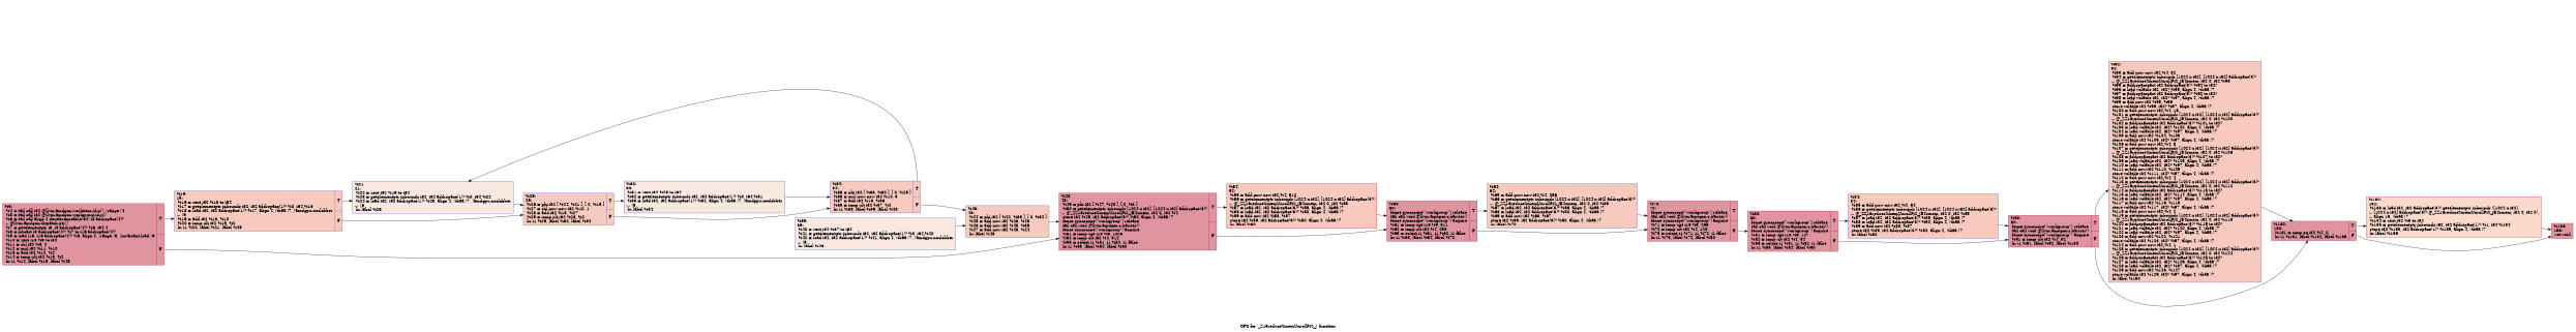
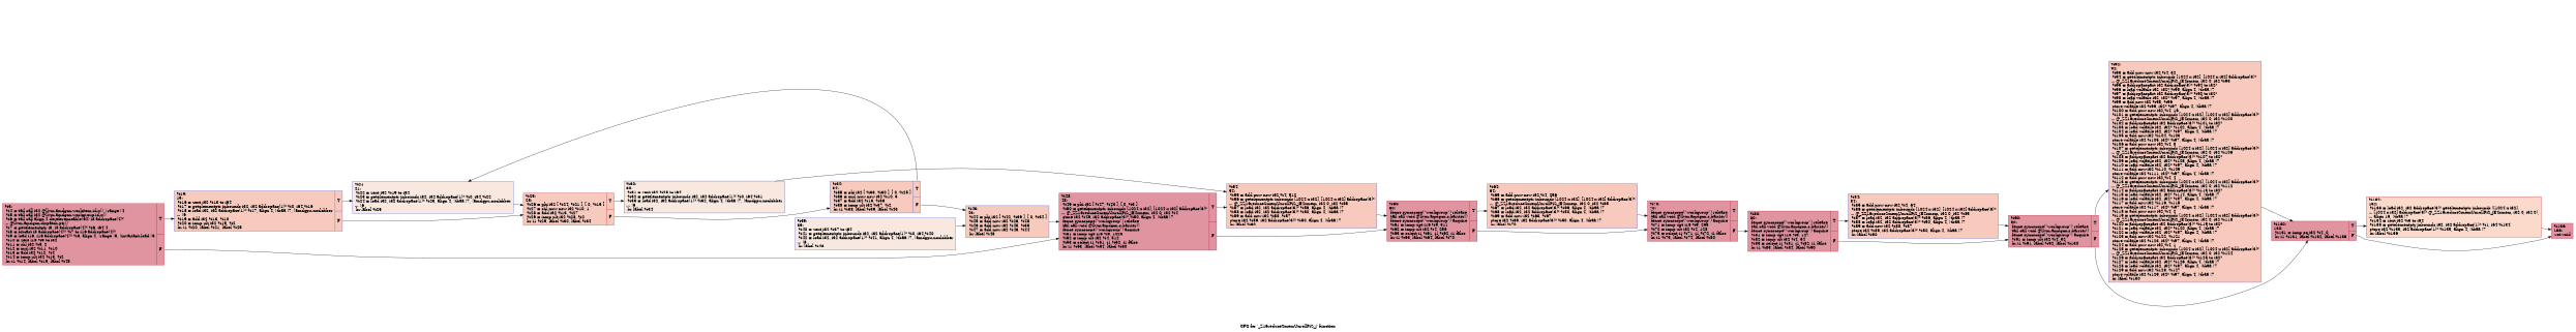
  digraph {
    label="CFG for '_Z16reduceSmemUnrollPiS_j' function"
    rankdir=LR
    node [color="#3d50c3ff" fillcolor="#b70d2870" shape=record style=filled]
    edge [tailport=s1]
    n1 [color="#b70d28ff" label="{%3:\l  %4 = tail call i32 @llvm.amdgcn.workitem.id.x(), !range !4\l  %5 = tail call i32 @llvm.amdgcn.workgroup.id.x()\l  %6 = tail call align 4 dereferenceable(64) i8 addrspace(4)*\l... @llvm.amdgcn.dispatch.ptr()\l  %7 = getelementptr i8, i8 addrspace(4)* %6, i64 4\l  %8 = bitcast i8 addrspace(4)* %7 to i16 addrspace(4)*\l  %9 = load i16, i16 addrspace(4)* %8, align 4, !range !5, !invariant.load !6\l  %10 = zext i16 %9 to i32\l  %11 = shl i32 %5, 2\l  %12 = mul i32 %11, %10\l  %13 = add i32 %12, %4\l  %14 = icmp ult i32 %13, %2\l  br i1 %14, label %15, label %48\l|{<s0>T|<s1>F}}"]
    n2 [fillcolor="#ef886b70" label="{%15:\l15:                                               \l  %16 = zext i32 %13 to i64\l  %17 = getelementptr inbounds i32, i32 addrspace(1)* %0, i64 %16\l  %18 = load i32, i32 addrspace(1)* %17, align 4, !tbaa !7, !amdgpu.noclobber\l... !6\l  %19 = add i32 %13, %10\l  %20 = icmp ult i32 %19, %2\l  br i1 %20, label %21, label %25\l|{<s0>T|<s1>F}}"]
    n3 [color="#b70d28ff" label="{%48:\l48:                                               \l  %49 = phi i32 [ %47, %43 ], [ 0, %3 ]\l  %50 = getelementptr inbounds [1024 x i32], [1024 x i32] addrspace(3)*\l... @_ZZ16reduceSmemUnrollPiS_jE4smem, i32 0, i32 %4\l  store i32 %49, i32 addrspace(3)* %50, align 4, !tbaa !7\l  fence syncscope(\"workgroup\") release\l  tail call void @llvm.amdgcn.s.barrier()\l  fence syncscope(\"workgroup\") acquire\l  %51 = icmp ugt i16 %9, 1023\l  %52 = icmp ult i32 %4, 512\l  %53 = select i1 %51, i1 %52, i1 false\l  br i1 %53, label %54, label %60\l|{<s0>T|<s1>F}}"]
    n4 [fillcolor="#f1ccb870" label="{%21:\l21:                                               \l  %22 = zext i32 %19 to i64\l  %23 = getelementptr inbounds i32, i32 addrspace(1)* %0, i64 %22\l  %24 = load i32, i32 addrspace(1)* %23, align 4, !tbaa !7, !amdgpu.noclobber\l... !6\l  br label %25\l}"]
-   n5 [fillcolor="#ef886b70" label="{%25:\l25:                                               \l  %26 = phi i32 [ %24, %21 ], [ 0, %15 ]\l  %27 = shl nuw nsw i32 %10, 1\l  %28 = add i32 %13, %27\l  %29 = icmp ult i32 %28, %2\l  br i1 %29, label %30, label %34\l|{<s0>T|<s1>F}}"]
-   n6 [color="#b70d28ff" fillcolor="#ef886b70" label="{%54:\l54:                                               \l  %55 = add nuw nsw i32 %4, 512\l  %56 = getelementptr inbounds [1024 x i32], [1024 x i32] addrspace(3)*\l... @_ZZ16reduceSmemUnrollPiS_jE4smem, i32 0, i32 %55\l  %57 = load i32, i32 addrspace(3)* %56, align 4, !tbaa !7\l  %58 = load i32, i32 addrspace(3)* %50, align 4, !tbaa !7\l  %59 = add nsw i32 %58, %57\l  store i32 %59, i32 addrspace(3)* %50, align 4, !tbaa !7\l  br label %60\l}"]
+   n5 [color="#b70d28ff" fillcolor="#ef886b70" label="{%25:\l25:                                               \l  %26 = phi i32 [ %24, %21 ], [ 0, %15 ]\l  %27 = shl nuw nsw i32 %10, 1\l  %28 = add i32 %13, %27\l  %29 = icmp ult i32 %28, %2\l  br i1 %29, label %30, label %34\l|{<s0>T|<s1>F}}"]
+   n6 [fillcolor="#ef886b70" label="{%54:\l54:                                               \l  %55 = add nuw nsw i32 %4, 512\l  %56 = getelementptr inbounds [1024 x i32], [1024 x i32] addrspace(3)*\l... @_ZZ16reduceSmemUnrollPiS_jE4smem, i32 0, i32 %55\l  %57 = load i32, i32 addrspace(3)* %56, align 4, !tbaa !7\l  %58 = load i32, i32 addrspace(3)* %50, align 4, !tbaa !7\l  %59 = add nsw i32 %58, %57\l  store i32 %59, i32 addrspace(3)* %50, align 4, !tbaa !7\l  br label %60\l}"]
    n7 [color="#b70d28ff" label="{%60:\l60:                                               \l  fence syncscope(\"workgroup\") release\l  tail call void @llvm.amdgcn.s.barrier()\l  fence syncscope(\"workgroup\") acquire\l  %61 = icmp ugt i16 %9, 511\l  %62 = icmp ult i32 %4, 256\l  %63 = select i1 %61, i1 %62, i1 false\l  br i1 %63, label %64, label %70\l|{<s0>T|<s1>F}}"]
    n8 [fillcolor="#f1ccb870" label="{%30:\l30:                                               \l  %31 = zext i32 %28 to i64\l  %32 = getelementptr inbounds i32, i32 addrspace(1)* %0, i64 %31\l  %33 = load i32, i32 addrspace(1)* %32, align 4, !tbaa !7, !amdgpu.noclobber\l... !6\l  br label %34\l}"]
    n9 [fillcolor="#ef886b70" label="{%34:\l34:                                               \l  %35 = phi i32 [ %33, %30 ], [ 0, %25 ]\l  %36 = mul nuw nsw i32 %10, 3\l  %37 = add i32 %13, %36\l  %38 = icmp ult i32 %37, %2\l  br i1 %38, label %39, label %43\l|{<s0>T|<s1>F}}"]
    n10 [fillcolor="#ef886b70" label="{%64:\l64:                                               \l  %65 = add nuw nsw i32 %4, 256\l  %66 = getelementptr inbounds [1024 x i32], [1024 x i32] addrspace(3)*\l... @_ZZ16reduceSmemUnrollPiS_jE4smem, i32 0, i32 %65\l  %67 = load i32, i32 addrspace(3)* %66, align 4, !tbaa !7\l  %68 = load i32, i32 addrspace(3)* %50, align 4, !tbaa !7\l  %69 = add nsw i32 %68, %67\l  store i32 %69, i32 addrspace(3)* %50, align 4, !tbaa !7\l  br label %70\l}"]
    n11 [color="#b70d28ff" label="{%70:\l70:                                               \l  fence syncscope(\"workgroup\") release\l  tail call void @llvm.amdgcn.s.barrier()\l  fence syncscope(\"workgroup\") acquire\l  %71 = icmp ugt i16 %9, 255\l  %72 = icmp ult i32 %4, 128\l  %73 = select i1 %71, i1 %72, i1 false\l  br i1 %73, label %74, label %80\l|{<s0>T|<s1>F}}"]
    n12 [fillcolor="#ef886b70" label="{%43:\l43:                                               \l  %44 = phi i32 [ %42, %39 ], [ 0, %34 ]\l  %45 = add nsw i32 %26, %48\l  %46 = add nsw i32 %45, %35\l  %47 = add nsw i32 %46, %44\l  br label %48\l}"]
    n13 [fillcolor="#f1ccb870" label="{%39:\l39:                                               \l  %40 = zext i32 %37 to i64\l  %41 = getelementptr inbounds i32, i32 addrspace(1)* %0, i64 %40\l  %42 = load i32, i32 addrspace(1)* %41, align 4, !tbaa !7, !amdgpu.noclobber\l... !6\l  br label %43\l}"]
    n14 [color="#b70d28ff" label="{%80:\l80:                                               \l  fence syncscope(\"workgroup\") release\l  tail call void @llvm.amdgcn.s.barrier()\l  fence syncscope(\"workgroup\") acquire\l  %81 = icmp ugt i16 %9, 127\l  %82 = icmp ult i32 %4, 64\l  %83 = select i1 %81, i1 %82, i1 false\l  br i1 %83, label %84, label %90\l|{<s0>T|<s1>F}}"]
    n15 [fillcolor="#ef886b70" label="{%84:\l84:                                               \l  %85 = add nuw nsw i32 %4, 64\l  %86 = getelementptr inbounds [1024 x i32], [1024 x i32] addrspace(3)*\l... @_ZZ16reduceSmemUnrollPiS_jE4smem, i32 0, i32 %85\l  %87 = load i32, i32 addrspace(3)* %86, align 4, !tbaa !7\l  %88 = load i32, i32 addrspace(3)* %50, align 4, !tbaa !7\l  %89 = add nsw i32 %88, %87\l  store i32 %89, i32 addrspace(3)* %50, align 4, !tbaa !7\l  br label %90\l}"]
    n16 [color="#b70d28ff" label="{%90:\l90:                                               \l  fence syncscope(\"workgroup\") release\l  tail call void @llvm.amdgcn.s.barrier()\l  fence syncscope(\"workgroup\") acquire\l  %91 = icmp ult i32 %4, 32\l  br i1 %91, label %92, label %130\l|{<s0>T|<s1>F}}"]
    n17 [fillcolor="#ef886b70" label="{%92:\l92:                                               \l  %93 = add nuw nsw i32 %4, 32\l  %94 = getelementptr inbounds [1024 x i32], [1024 x i32] addrspace(3)*\l... @_ZZ16reduceSmemUnrollPiS_jE4smem, i32 0, i32 %93\l  %95 = addrspacecast i32 addrspace(3)* %94 to i32*\l  %96 = load volatile i32, i32* %95, align 4, !tbaa !7\l  %97 = addrspacecast i32 addrspace(3)* %50 to i32*\l  %98 = load volatile i32, i32* %97, align 4, !tbaa !7\l  %99 = add nsw i32 %98, %96\l  store volatile i32 %99, i32* %97, align 4, !tbaa !7\l  %100 = add nuw nsw i32 %4, 16\l  %101 = getelementptr inbounds [1024 x i32], [1024 x i32] addrspace(3)*\l... @_ZZ16reduceSmemUnrollPiS_jE4smem, i32 0, i32 %100\l  %102 = addrspacecast i32 addrspace(3)* %101 to i32*\l  %103 = load volatile i32, i32* %102, align 4, !tbaa !7\l  %104 = load volatile i32, i32* %97, align 4, !tbaa !7\l  %105 = add nsw i32 %104, %103\l  store volatile i32 %105, i32* %97, align 4, !tbaa !7\l  %106 = add nuw nsw i32 %4, 8\l  %107 = getelementptr inbounds [1024 x i32], [1024 x i32] addrspace(3)*\l... @_ZZ16reduceSmemUnrollPiS_jE4smem, i32 0, i32 %106\l  %108 = addrspacecast i32 addrspace(3)* %107 to i32*\l  %109 = load volatile i32, i32* %108, align 4, !tbaa !7\l  %110 = load volatile i32, i32* %97, align 4, !tbaa !7\l  %111 = add nsw i32 %110, %109\l  store volatile i32 %111, i32* %97, align 4, !tbaa !7\l  %112 = add nuw nsw i32 %4, 4\l  %113 = getelementptr inbounds [1024 x i32], [1024 x i32] addrspace(3)*\l... @_ZZ16reduceSmemUnrollPiS_jE4smem, i32 0, i32 %112\l  %114 = addrspacecast i32 addrspace(3)* %113 to i32*\l  %115 = load volatile i32, i32* %114, align 4, !tbaa !7\l  %116 = load volatile i32, i32* %97, align 4, !tbaa !7\l  %117 = add nsw i32 %116, %115\l  store volatile i32 %117, i32* %97, align 4, !tbaa !7\l  %118 = add nuw nsw i32 %4, 2\l  %119 = getelementptr inbounds [1024 x i32], [1024 x i32] addrspace(3)*\l... @_ZZ16reduceSmemUnrollPiS_jE4smem, i32 0, i32 %118\l  %120 = addrspacecast i32 addrspace(3)* %119 to i32*\l  %121 = load volatile i32, i32* %120, align 4, !tbaa !7\l  %122 = load volatile i32, i32* %97, align 4, !tbaa !7\l  %123 = add nsw i32 %122, %121\l  store volatile i32 %123, i32* %97, align 4, !tbaa !7\l  %124 = add nuw nsw i32 %4, 1\l  %125 = getelementptr inbounds [1024 x i32], [1024 x i32] addrspace(3)*\l... @_ZZ16reduceSmemUnrollPiS_jE4smem, i32 0, i32 %124\l  %126 = addrspacecast i32 addrspace(3)* %125 to i32*\l  %127 = load volatile i32, i32* %126, align 4, !tbaa !7\l  %128 = load volatile i32, i32* %97, align 4, !tbaa !7\l  %129 = add nsw i32 %128, %127\l  store volatile i32 %129, i32* %97, align 4, !tbaa !7\l  br label %130\l}"]
    n18 [color="#b70d28ff" label="{%130:\l130:                                              \l  %131 = icmp eq i32 %4, 0\l  br i1 %131, label %132, label %136\l|{<s0>T|<s1>F}}"]
    n19 [color="#b70d28ff" fillcolor="#f7a88970" label="{%132:\l132:                                              \l  %133 = load i32, i32 addrspace(3)* getelementptr inbounds ([1024 x i32],\l... [1024 x i32] addrspace(3)* @_ZZ16reduceSmemUnrollPiS_jE4smem, i32 0, i32 0),\l... align 16, !tbaa !7\l  %134 = zext i32 %5 to i64\l  %135 = getelementptr inbounds i32, i32 addrspace(1)* %1, i64 %134\l  store i32 %133, i32 addrspace(1)* %135, align 4, !tbaa !7\l  br label %136\l}"]
    n20 [color="#b70d28ff" label="{%136:\l136:                                              \l  ret void\l}"]
    n1 -> n2 [tailport=s0]
    n1 -> n3
    n2 -> n4 [tailport=s0]
    n2 -> n5
    n3 -> n6 [tailport=s0]
    n3 -> n7
    n4 -> n5 [tailport=""]
    n5 -> n8 [tailport=s0]
    n5 -> n9
    n6 -> n7 [tailport=""]
    n7 -> n10 [tailport=s0]
    n7 -> n11
-   n8 -> n9 [tailport=""]
+   n8 -> n6 [tailport=""]
    n9 -> n4 [tailport=s0]
    n9 -> n12
    n10 -> n11 [tailport=""]
    n11 -> n14
    n12 -> n3 [tailport=""]
    n13 -> n12 [tailport=""]
    n14 -> n15 [tailport=s0]
    n14 -> n16
    n15 -> n16 [tailport=""]
    n16 -> n17 [tailport=s0]
    n16 -> n18
    n17 -> n18 [tailport=""]
    n18 -> n19 [tailport=s0]
    n18 -> n20
    n19 -> n20 [tailport=""]
  }
